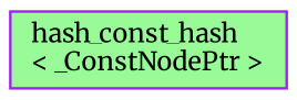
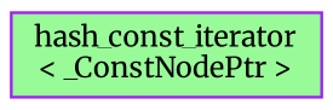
  digraph {
    rankdir=LR
    fontname=Merriweather
-   n1 [color=purple fillcolor=palegreen fontname=Merriweather fontsize=10 height=0.2 label="hash_const_hash\l\< _ConstNodePtr \>" shape=record style=filled width=0.4]
+   n1 [color=purple fillcolor=palegreen fontname=Merriweather fontsize=10 height=0.2 label="hash_const_iterator\l\< _ConstNodePtr \>" shape=record style=filled width=0.4]
  }
